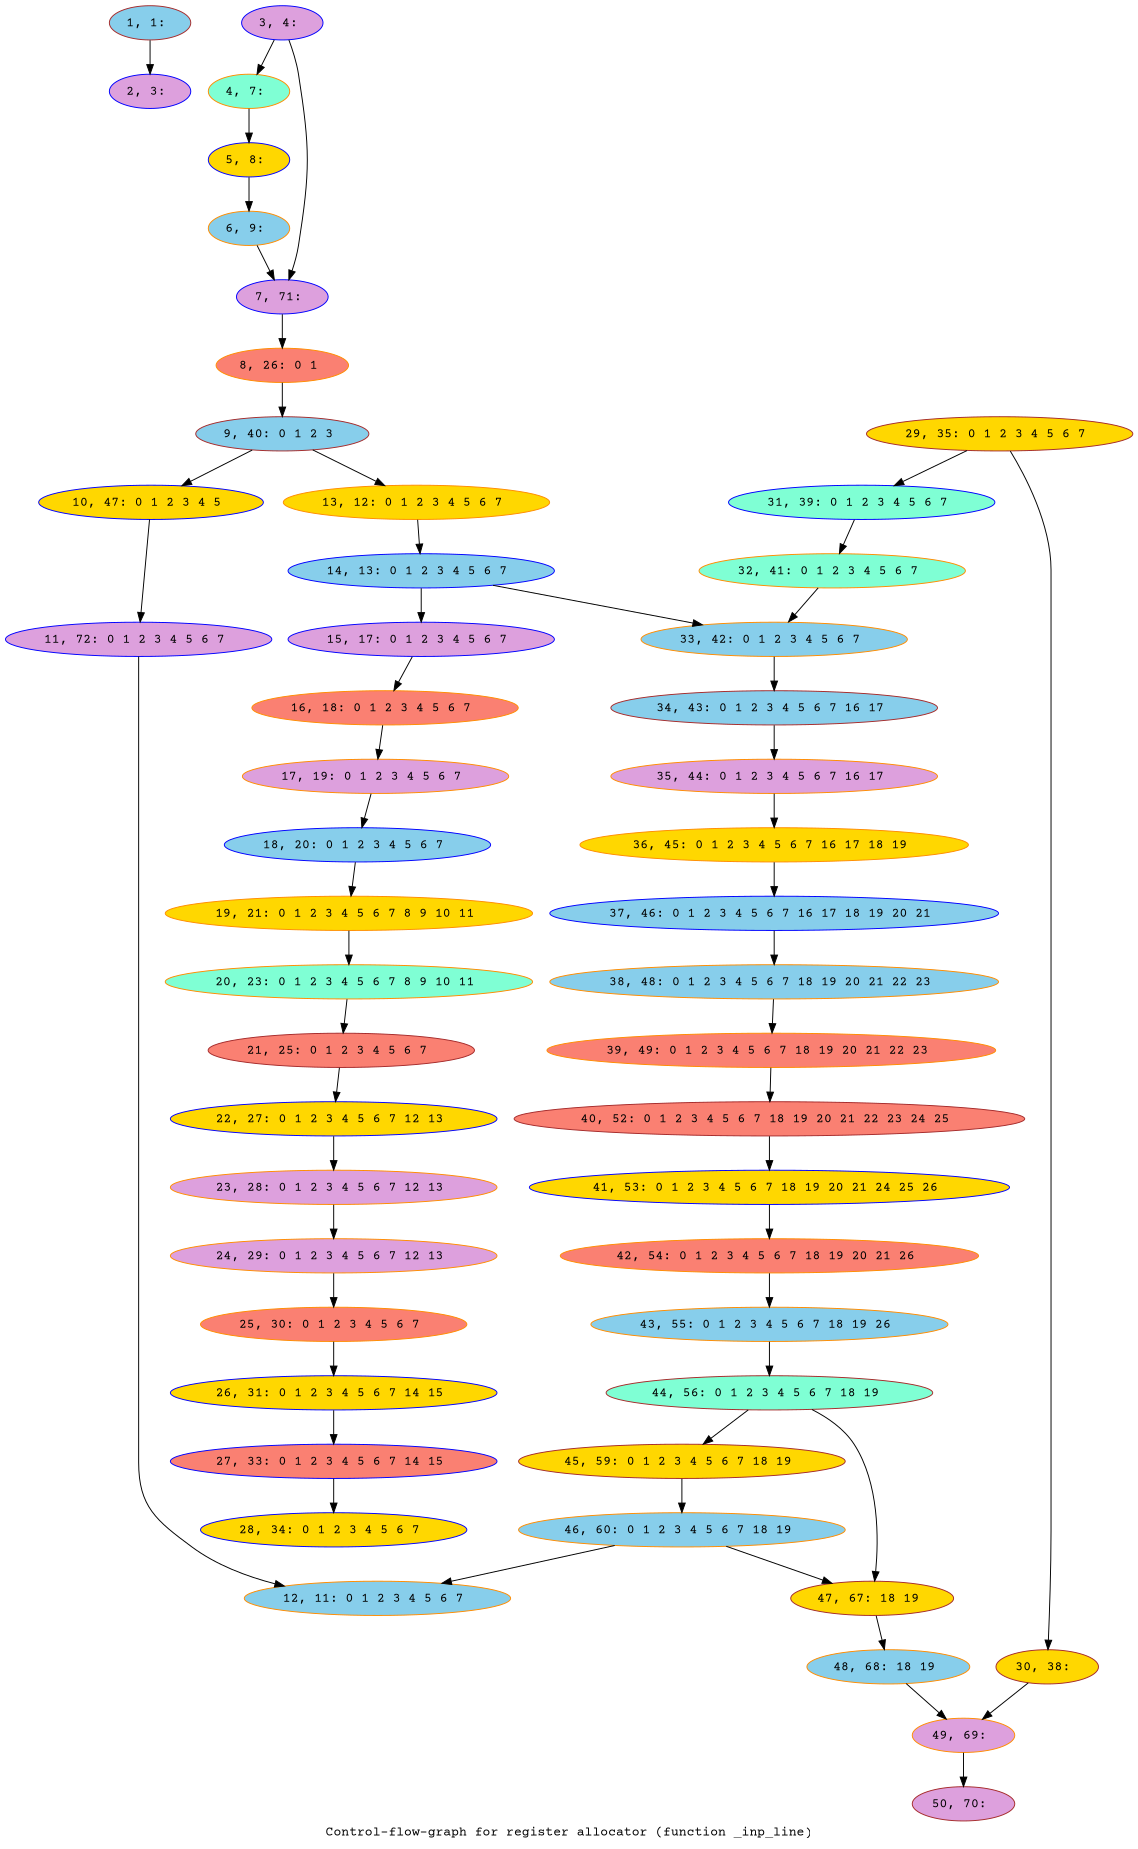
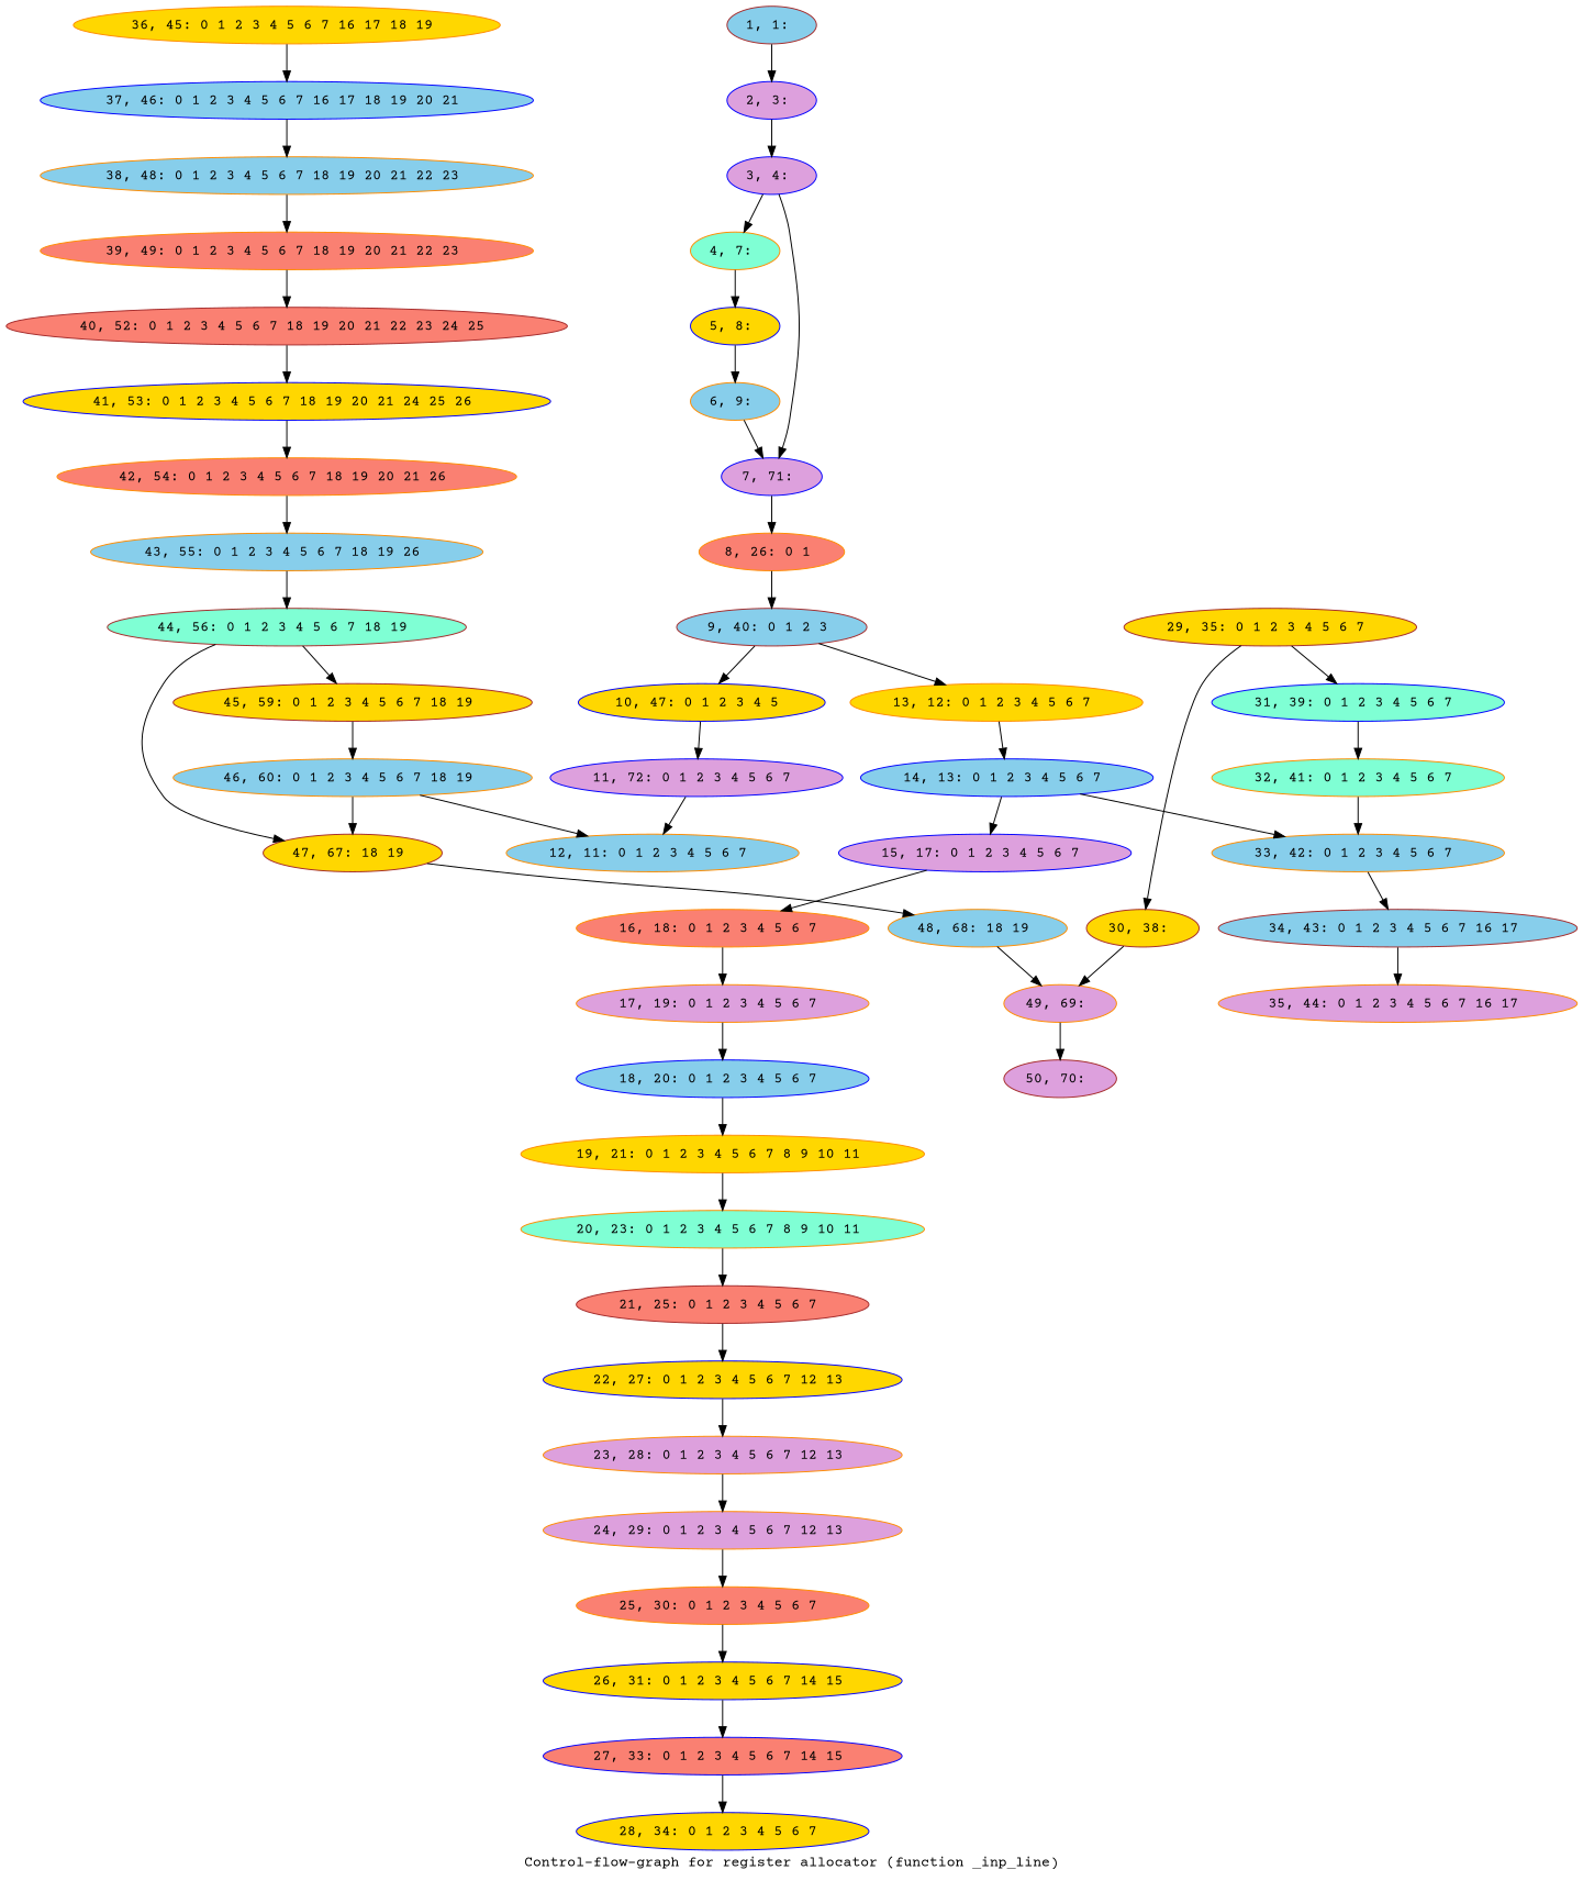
  digraph {
    fontname="Courier Prime"
    label="Control-flow-graph for register allocator (function _inp_line)"
    node [color=darkorange fillcolor=skyblue fontname="Courier Prime" style=filled]
    edge [fontname="Courier Prime"]
    n1 [color=brown label="1, 1: "]
    n2 [color=blue fillcolor=plum label="2, 3: "]
    n3 [color=blue fillcolor=plum label="3, 4: "]
    n4 [fillcolor=aquamarine label="4, 7: "]
    n5 [color=blue fillcolor=plum label="7, 71: "]
    n6 [color=blue fillcolor=gold label="5, 8: "]
    n7 [fillcolor=salmon label="8, 26: 0 1 "]
    n8 [label="6, 9: "]
    n9 [color=brown label="9, 40: 0 1 2 3 "]
    n10 [color=blue fillcolor=gold label="10, 47: 0 1 2 3 4 5 "]
    n11 [fillcolor=gold label="13, 12: 0 1 2 3 4 5 6 7 "]
    n12 [color=blue fillcolor=plum label="11, 72: 0 1 2 3 4 5 6 7 "]
    n13 [label="12, 11: 0 1 2 3 4 5 6 7 "]
    n14 [color=blue label="14, 13: 0 1 2 3 4 5 6 7 "]
    n15 [color=blue fillcolor=plum label="15, 17: 0 1 2 3 4 5 6 7 "]
    n16 [label="33, 42: 0 1 2 3 4 5 6 7 "]
    n17 [fillcolor=salmon label="16, 18: 0 1 2 3 4 5 6 7 "]
    n18 [color=brown label="34, 43: 0 1 2 3 4 5 6 7 16 17 "]
    n19 [fillcolor=plum label="17, 19: 0 1 2 3 4 5 6 7 "]
    n20 [color=blue label="18, 20: 0 1 2 3 4 5 6 7 "]
    n21 [fillcolor=gold label="19, 21: 0 1 2 3 4 5 6 7 8 9 10 11 "]
    n22 [fillcolor=aquamarine label="20, 23: 0 1 2 3 4 5 6 7 8 9 10 11 "]
    n23 [color=brown fillcolor=salmon label="21, 25: 0 1 2 3 4 5 6 7 "]
    n24 [color=blue fillcolor=gold label="22, 27: 0 1 2 3 4 5 6 7 12 13 "]
    n25 [fillcolor=plum label="23, 28: 0 1 2 3 4 5 6 7 12 13 "]
    n26 [fillcolor=plum label="24, 29: 0 1 2 3 4 5 6 7 12 13 "]
    n27 [fillcolor=salmon label="25, 30: 0 1 2 3 4 5 6 7 "]
    n28 [color=blue fillcolor=gold label="26, 31: 0 1 2 3 4 5 6 7 14 15 "]
    n29 [color=blue fillcolor=salmon label="27, 33: 0 1 2 3 4 5 6 7 14 15 "]
    n30 [color=blue fillcolor=gold label="28, 34: 0 1 2 3 4 5 6 7 "]
    n31 [color=brown fillcolor=gold label="29, 35: 0 1 2 3 4 5 6 7 "]
    n32 [color=brown fillcolor=gold label="30, 38: "]
    n33 [color=blue fillcolor=aquamarine label="31, 39: 0 1 2 3 4 5 6 7 "]
    n34 [fillcolor=plum label="49, 69: "]
    n35 [fillcolor=aquamarine label="32, 41: 0 1 2 3 4 5 6 7 "]
    n36 [color=brown fillcolor=plum label="50, 70: "]
    n37 [fillcolor=plum label="35, 44: 0 1 2 3 4 5 6 7 16 17 "]
    n38 [fillcolor=gold label="36, 45: 0 1 2 3 4 5 6 7 16 17 18 19 "]
    n39 [color=blue label="37, 46: 0 1 2 3 4 5 6 7 16 17 18 19 20 21 "]
    n40 [label="38, 48: 0 1 2 3 4 5 6 7 18 19 20 21 22 23 "]
    n41 [fillcolor=salmon label="39, 49: 0 1 2 3 4 5 6 7 18 19 20 21 22 23 "]
    n42 [color=brown fillcolor=salmon label="40, 52: 0 1 2 3 4 5 6 7 18 19 20 21 22 23 24 25 "]
    n43 [color=blue fillcolor=gold label="41, 53: 0 1 2 3 4 5 6 7 18 19 20 21 24 25 26 "]
    n44 [fillcolor=salmon label="42, 54: 0 1 2 3 4 5 6 7 18 19 20 21 26 "]
    n45 [label="43, 55: 0 1 2 3 4 5 6 7 18 19 26 "]
    n46 [color=brown fillcolor=aquamarine label="44, 56: 0 1 2 3 4 5 6 7 18 19 "]
    n47 [color=brown fillcolor=gold label="45, 59: 0 1 2 3 4 5 6 7 18 19 "]
    n48 [color=brown fillcolor=gold label="47, 67: 18 19 "]
    n49 [label="46, 60: 0 1 2 3 4 5 6 7 18 19 "]
    n50 [label="48, 68: 18 19 "]
    n1 -> n2
+   n2 -> n3
    n3 -> n4
    n3 -> n5
    n4 -> n6
    n5 -> n7
    n6 -> n8
    n7 -> n9
    n8 -> n5
    n9 -> n10
    n9 -> n11
    n10 -> n12
    n11 -> n14
    n12 -> n13
    n14 -> n15
    n14 -> n16
    n15 -> n17
    n16 -> n18
    n17 -> n19
    n18 -> n37
    n19 -> n20
    n20 -> n21
    n21 -> n22
    n22 -> n23
    n23 -> n24
    n24 -> n25
    n25 -> n26
    n26 -> n27
    n27 -> n28
    n28 -> n29
    n29 -> n30
    n31 -> n32
    n31 -> n33
    n32 -> n34
    n33 -> n35
    n34 -> n36
    n35 -> n16
-   n37 -> n38
    n38 -> n39
    n39 -> n40
    n40 -> n41
    n41 -> n42
    n42 -> n43
    n43 -> n44
    n44 -> n45
    n45 -> n46
    n46 -> n47
    n46 -> n48
    n47 -> n49
    n48 -> n50
    n49 -> n13
    n49 -> n48
    n50 -> n34
  }
